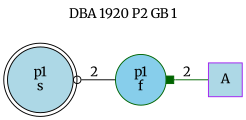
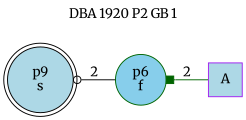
  digraph {
    fontname=Merriweather
    label=" DBA 1920 P2 GB 1 "
    labelloc=tl
    rankdir=RL
    node [fillcolor=lightblue fontname=Merriweather style=filled]
    edge [fontname=Merriweather]
    n1 [color=purple label=A shape=square]
-   n2 [color=darkgreen fillcolor=skyblue label="p1\nf" shape=circle]
-   n3 [color=black label="p1\ns" shape=doublecircle]
+   n2 [color=darkgreen fillcolor=skyblue label="p6\nf" shape=circle]
+   n3 [color=black label="p9\ns" shape=doublecircle]
    n1 -> n2 [arrowhead=box color=darkgreen label=2]
    n2 -> n3 [arrowhead=odot color=black label=2]
  }
